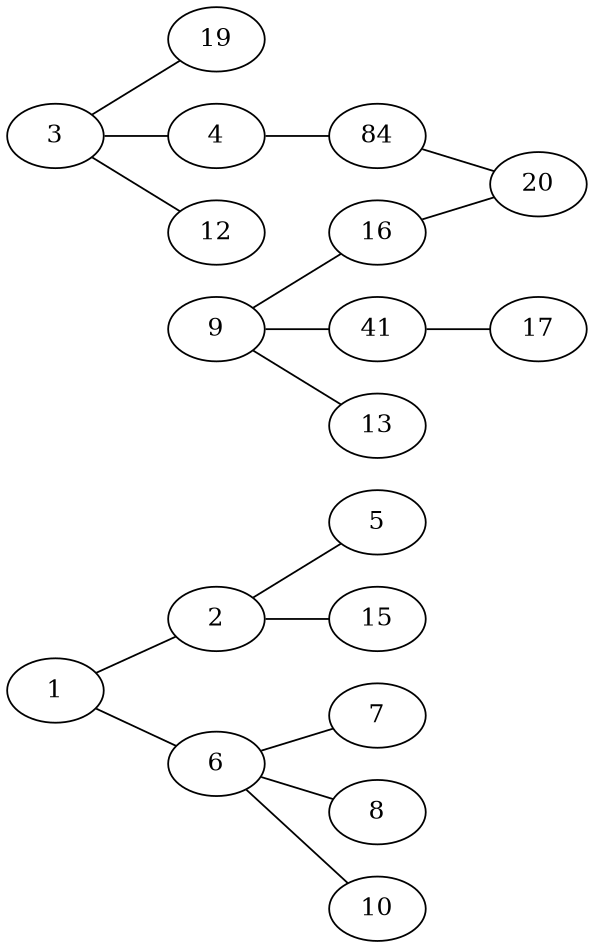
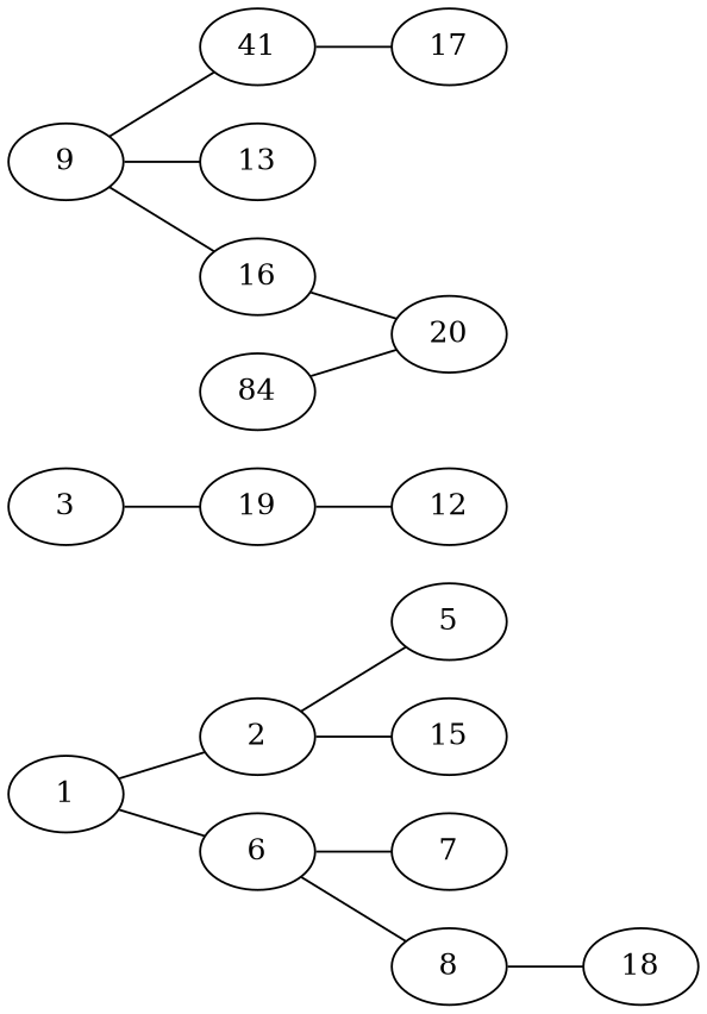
  graph {
    rankdir=LR
    1
    2
    6
    5
    15
    3
-   4
    12
    19
    7
    8
-   10
    n13 [label=41]
    9
    13
    16
    n17 [label=84]
+   18
    17
    20
    1 -- 2
    1 -- 6
    2 -- 5
    2 -- 15
    6 -- 7
    6 -- 8
-   6 -- 10
-   3 -- 4
-   3 -- 12
+   19 -- 12
    3 -- 19
-   4 -- n17
+   8 -- 18
    n13 -- 17
    9 -- n13
    9 -- 13
    9 -- 16
    16 -- 20
    n17 -- 20
  }
